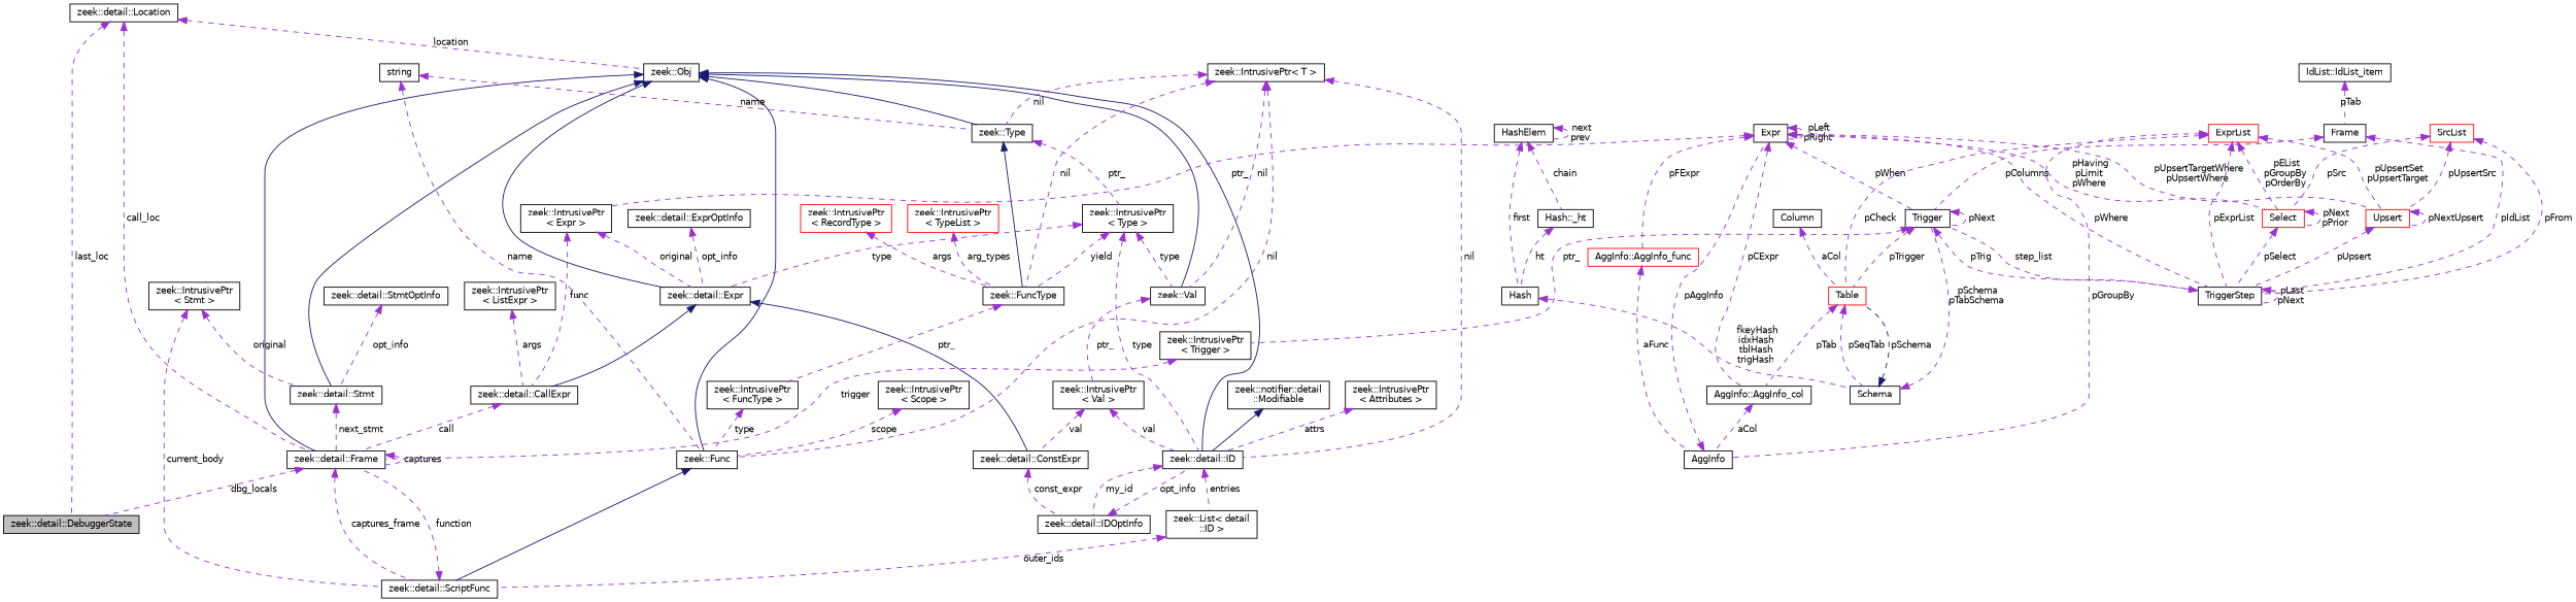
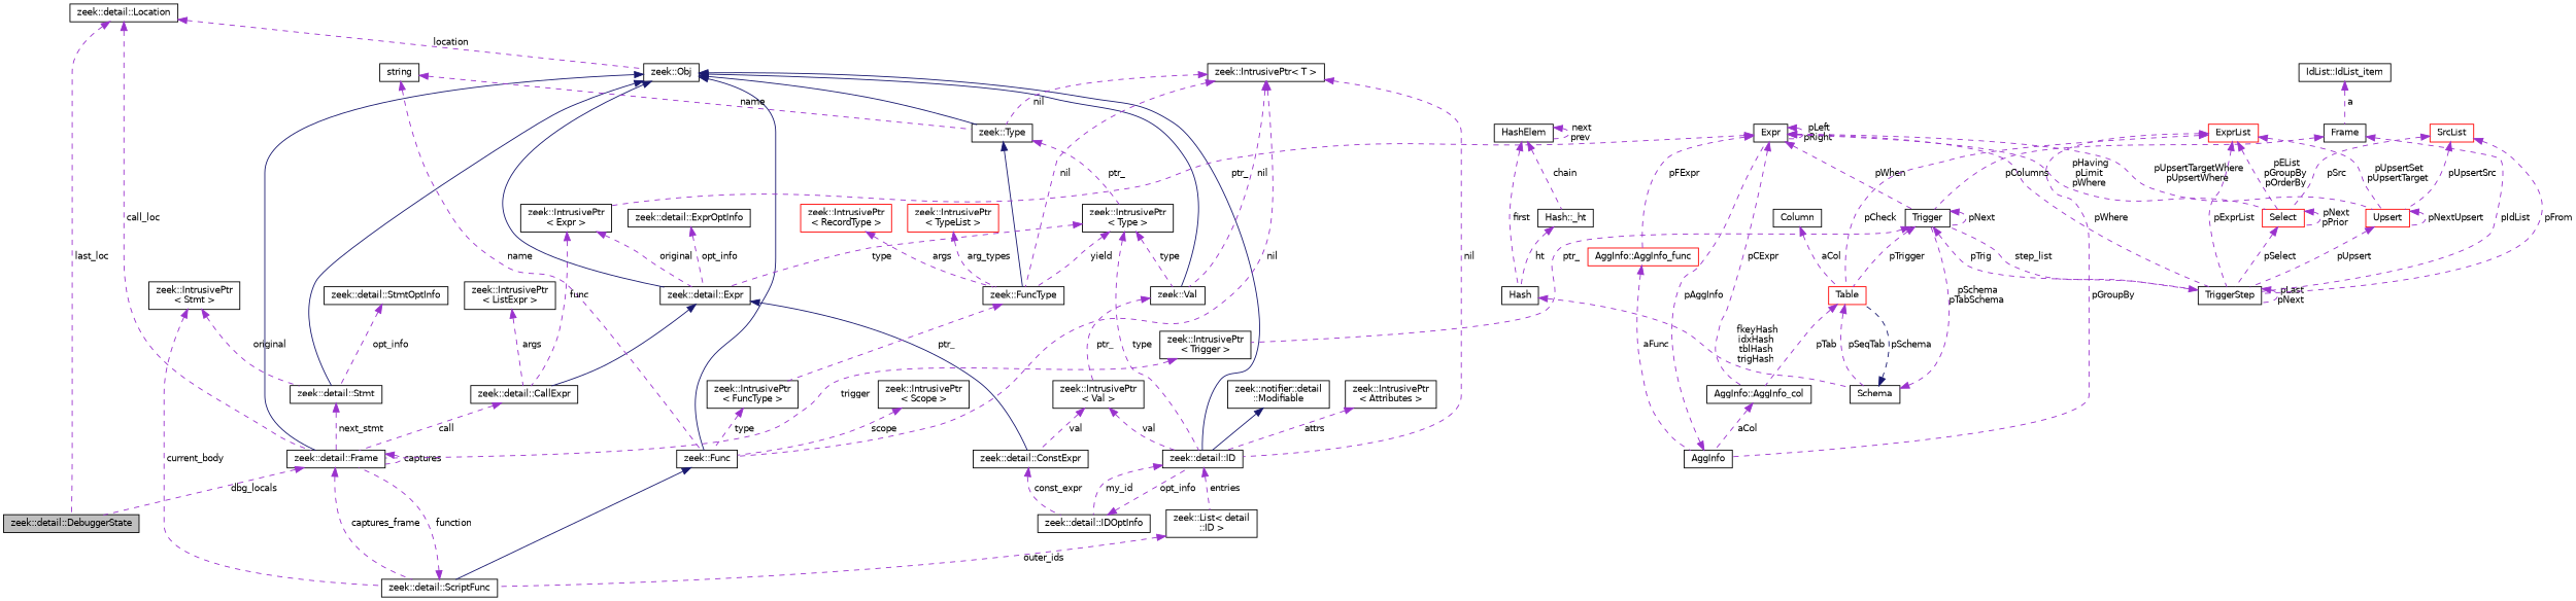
  digraph {
    node [color=black fillcolor=white fontname=Helvetica fontsize=10 shape=record style=filled]
    edge [color=darkorchid3 dir=back fontname=Helvetica fontsize=10 labelfontname=Helvetica labelfontsize=10 style=dashed]
    n1 [fillcolor=grey75 fontcolor=black height=0.2 label="zeek::detail::DebuggerState" width=0.4]
    n2 [height=0.2 label="zeek::detail::Location" width=0.4]
    n3 [height=0.2 label="zeek::detail::Frame" width=0.4]
    n4 [height=0.2 label="zeek::Obj" width=0.4]
    n5 [height=0.2 label="zeek::detail::ScriptFunc" width=0.4]
    n6 [height=0.2 label="zeek::Func" width=0.4]
    n7 [height=0.2 label="zeek::Type" width=0.4]
    n8 [height=0.2 label="zeek::detail::ID" width=0.4]
    n9 [height=0.2 label="zeek::Val" width=0.4]
    n10 [height=0.2 label="zeek::detail::Expr" width=0.4]
    n11 [height=0.2 label="zeek::detail::Stmt" width=0.4]
    n12 [height=0.2 label="zeek::FuncType" width=0.4]
    n13 [height=0.2 label="zeek::IntrusivePtr\l\< Type \>" width=0.4]
    n14 [height=0.2 label="zeek::List\< detail\l::ID \>" width=0.4]
    n15 [height=0.2 label="zeek::detail::IDOptInfo" width=0.4]
    n16 [height=0.2 label="zeek::IntrusivePtr\l\< Val \>" width=0.4]
    n17 [height=0.2 label="zeek::detail::ConstExpr" width=0.4]
    n18 [height=0.2 label="zeek::detail::CallExpr" width=0.4]
    n19 [height=0.2 label="zeek::IntrusivePtr\< T \>" width=0.4]
    n20 [height=0.2 label="zeek::IntrusivePtr\l\< FuncType \>" width=0.4]
    n21 [height=0.2 label="zeek::IntrusivePtr\l\< Scope \>" width=0.4]
    n22 [height=0.2 label=string width=0.4]
    n23 [color=red height=0.2 label="zeek::IntrusivePtr\l\< RecordType \>" width=0.4]
    n24 [color=red height=0.2 label="zeek::IntrusivePtr\l\< TypeList \>" width=0.4]
    n25 [height=0.2 label="zeek::notifier::detail\l::Modifiable" width=0.4]
    n26 [height=0.2 label="zeek::IntrusivePtr\l\< Attributes \>" width=0.4]
    n27 [height=0.2 label="zeek::IntrusivePtr\l\< Expr \>" width=0.4]
    n28 [height=0.2 label=Expr width=0.4]
    n29 [height=0.2 label="AggInfo::AggInfo_col" width=0.4]
    n30 [height=0.2 label=Trigger width=0.4]
    n31 [height=0.2 label=TriggerStep width=0.4]
    n32 [color=red height=0.2 label=Select width=0.4]
    n33 [color=red height=0.2 label=Upsert width=0.4]
    n34 [color=red height=0.2 label="AggInfo::AggInfo_func" width=0.4]
    n35 [height=0.2 label=AggInfo width=0.4]
    n36 [color=red height=0.2 label=Table width=0.4]
    n37 [height=0.2 label="zeek::IntrusivePtr\l\< Trigger \>" width=0.4]
    n38 [color=red height=0.2 label=ExprList width=0.4]
    n39 [height=0.2 label=Schema width=0.4]
    n40 [height=0.2 label=Column width=0.4]
    n41 [height=0.2 label=Frame width=0.4]
    n42 [height=0.2 label="IdList::IdList_item" width=0.4]
    n43 [height=0.2 label=Hash width=0.4]
    n44 [height=0.2 label=HashElem width=0.4]
    n45 [height=0.2 label="Hash::_ht" width=0.4]
    n46 [color=red height=0.2 label=SrcList width=0.4]
    n47 [height=0.2 label="zeek::detail::ExprOptInfo" width=0.4]
    n48 [height=0.2 label="zeek::IntrusivePtr\l\< Stmt \>" width=0.4]
    n49 [height=0.2 label="zeek::detail::StmtOptInfo" width=0.4]
    n50 [height=0.2 label="zeek::IntrusivePtr\l\< ListExpr \>" width=0.4]
    n2 -> n1 [label=" last_loc"]
    n2 -> n3 [label=" call_loc"]
    n2 -> n4 [label=" location"]
    n3 -> n1 [label=" dbg_locals"]
    n3 -> n3 [label=" captures"]
    n3 -> n5 [label=" captures_frame"]
    n4 -> n3 [color=midnightblue style=solid]
    n4 -> n6 [color=midnightblue style=solid]
    n4 -> n7 [color=midnightblue style=solid]
    n4 -> n8 [color=midnightblue style=solid]
    n4 -> n9 [color=midnightblue style=solid]
    n4 -> n10 [color=midnightblue style=solid]
    n4 -> n11 [color=midnightblue style=solid]
    n5 -> n3 [label=" function"]
    n6 -> n5 [color=midnightblue style=solid]
    n7 -> n12 [color=midnightblue style=solid]
    n7 -> n13 [label=" ptr_"]
    n8 -> n14 [label=" entries"]
    n8 -> n15 [label=" my_id"]
    n9 -> n16 [label=" ptr_"]
    n10 -> n17 [color=midnightblue style=solid]
    n10 -> n18 [color=midnightblue style=solid]
    n11 -> n3 [label=" next_stmt"]
    n12 -> n20 [label=" ptr_"]
    n13 -> n8 [label=" type"]
    n13 -> n9 [label=" type"]
    n13 -> n10 [label=" type"]
    n13 -> n12 [label=" yield"]
    n14 -> n5 [label=" outer_ids"]
    n15 -> n8 [label=" opt_info"]
    n16 -> n8 [label=" val"]
    n16 -> n17 [label=" val"]
    n17 -> n15 [label=" const_expr"]
    n18 -> n3 [label=" call"]
    n19 -> n6 [label=" nil"]
    n19 -> n7 [label=" nil"]
    n19 -> n8 [label=" nil"]
    n19 -> n9 [label=" nil"]
    n19 -> n12 [label=" nil"]
    n20 -> n6 [label=" type"]
    n21 -> n6 [label=" scope"]
    n22 -> n6 [label=" name"]
    n22 -> n7 [label=" name"]
    n23 -> n12 [label=" args"]
    n24 -> n12 [label=" arg_types"]
    n25 -> n8 [color=midnightblue style=solid]
    n26 -> n8 [label=" attrs"]
    n27 -> n10 [label=" original"]
    n27 -> n18 [label=" func"]
    n28 -> n27 [label=" ptr_"]
    n28 -> n28 [label=" pLeft\npRight"]
    n28 -> n29 [label=" pCExpr"]
    n28 -> n30 [label=" pWhen"]
    n28 -> n31 [label=" pWhere"]
    n28 -> n32 [label=" pHaving\npLimit\npWhere"]
    n28 -> n33 [label=" pUpsertTargetWhere\npUpsertWhere"]
    n28 -> n34 [label=" pFExpr"]
    n29 -> n35 [label=" aCol"]
    n30 -> n30 [label=" pNext"]
    n30 -> n31 [label=" pTrig"]
    n30 -> n36 [label=" pTrigger"]
    n30 -> n37 [label=" ptr_"]
    n31 -> n30 [label=" step_list"]
    n31 -> n31 [label=" pLast\npNext"]
    n32 -> n31 [label=" pSelect"]
    n32 -> n32 [label=" pNext\npPrior"]
    n33 -> n31 [label=" pUpsert"]
    n33 -> n33 [label=" pNextUpsert"]
    n34 -> n35 [label=" aFunc"]
    n35 -> n28 [label=" pAggInfo"]
    n36 -> n29 [label=" pTab"]
    n36 -> n39 [label=" pSeqTab"]
    n37 -> n3 [label=" trigger"]
    n38 -> n31 [label=" pExprList"]
    n38 -> n32 [label=" pEList\npGroupBy\npOrderBy"]
    n38 -> n33 [label=" pUpsertSet\npUpsertTarget"]
    n38 -> n35 [label=" pGroupBy"]
    n38 -> n36 [label=" pCheck"]
    n39 -> n30 [label=" pSchema\npTabSchema"]
    n39 -> n36 [color=midnightblue label=" pSchema"]
    n40 -> n36 [label=" aCol"]
    n41 -> n30 [label=" pColumns"]
    n41 -> n31 [label=" pIdList"]
-   n42 -> n41 [label=" pTab"]
+   n42 -> n41 [label=" a"]
    n43 -> n39 [label=" fkeyHash\nidxHash\ntblHash\ntrigHash"]
    n44 -> n43 [label=" first"]
    n44 -> n44 [label=" next\nprev"]
    n44 -> n45 [label=" chain"]
    n45 -> n43 [label=" ht"]
    n46 -> n31 [label=" pFrom"]
    n46 -> n32 [label=" pSrc"]
    n46 -> n33 [label=" pUpsertSrc"]
    n47 -> n10 [label=" opt_info"]
    n48 -> n5 [label=" current_body"]
    n48 -> n11 [label=" original"]
    n49 -> n11 [label=" opt_info"]
    n50 -> n18 [label=" args"]
  }
